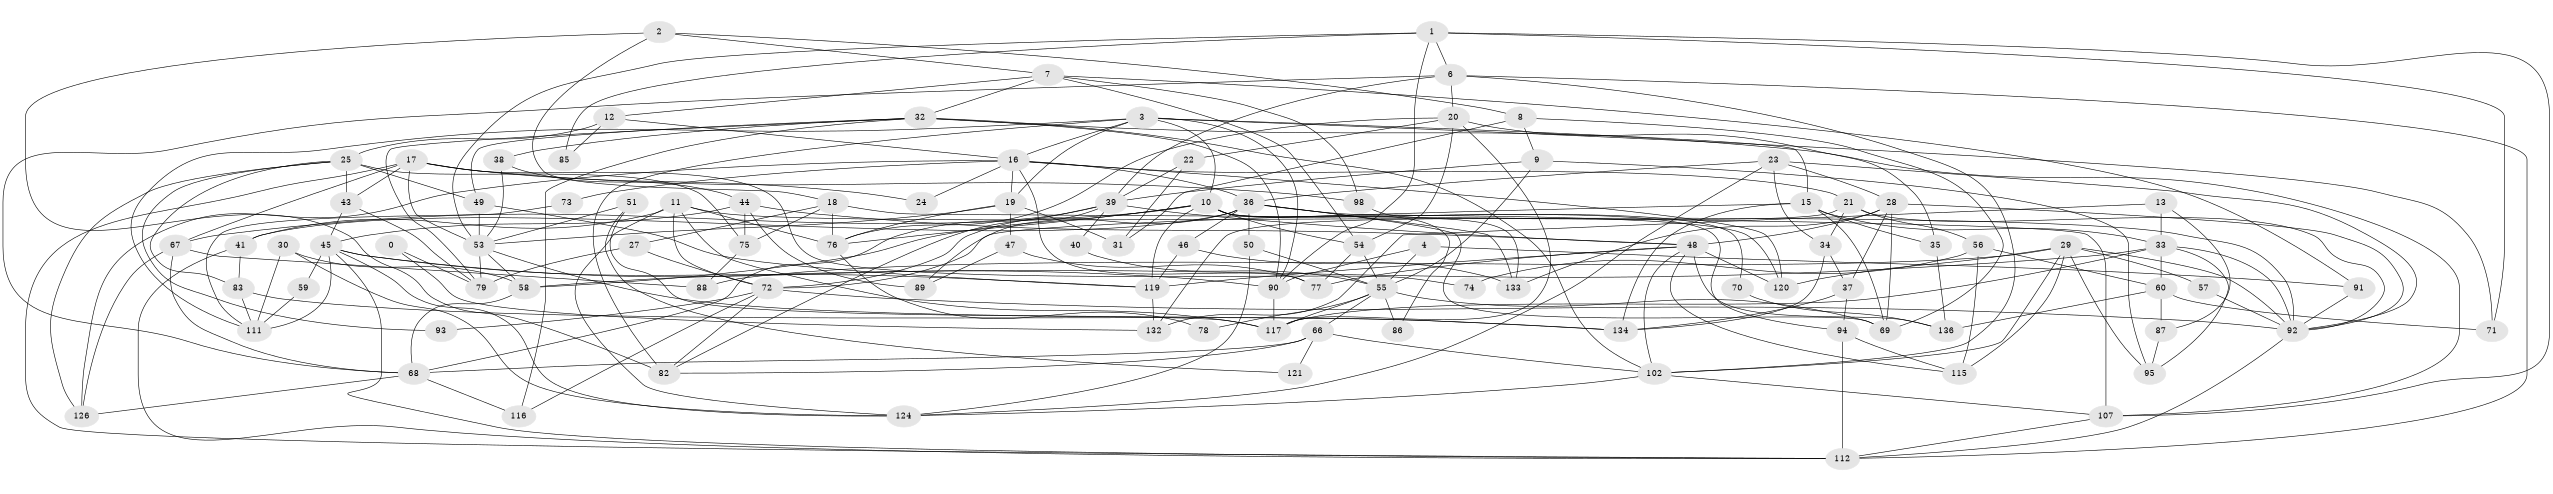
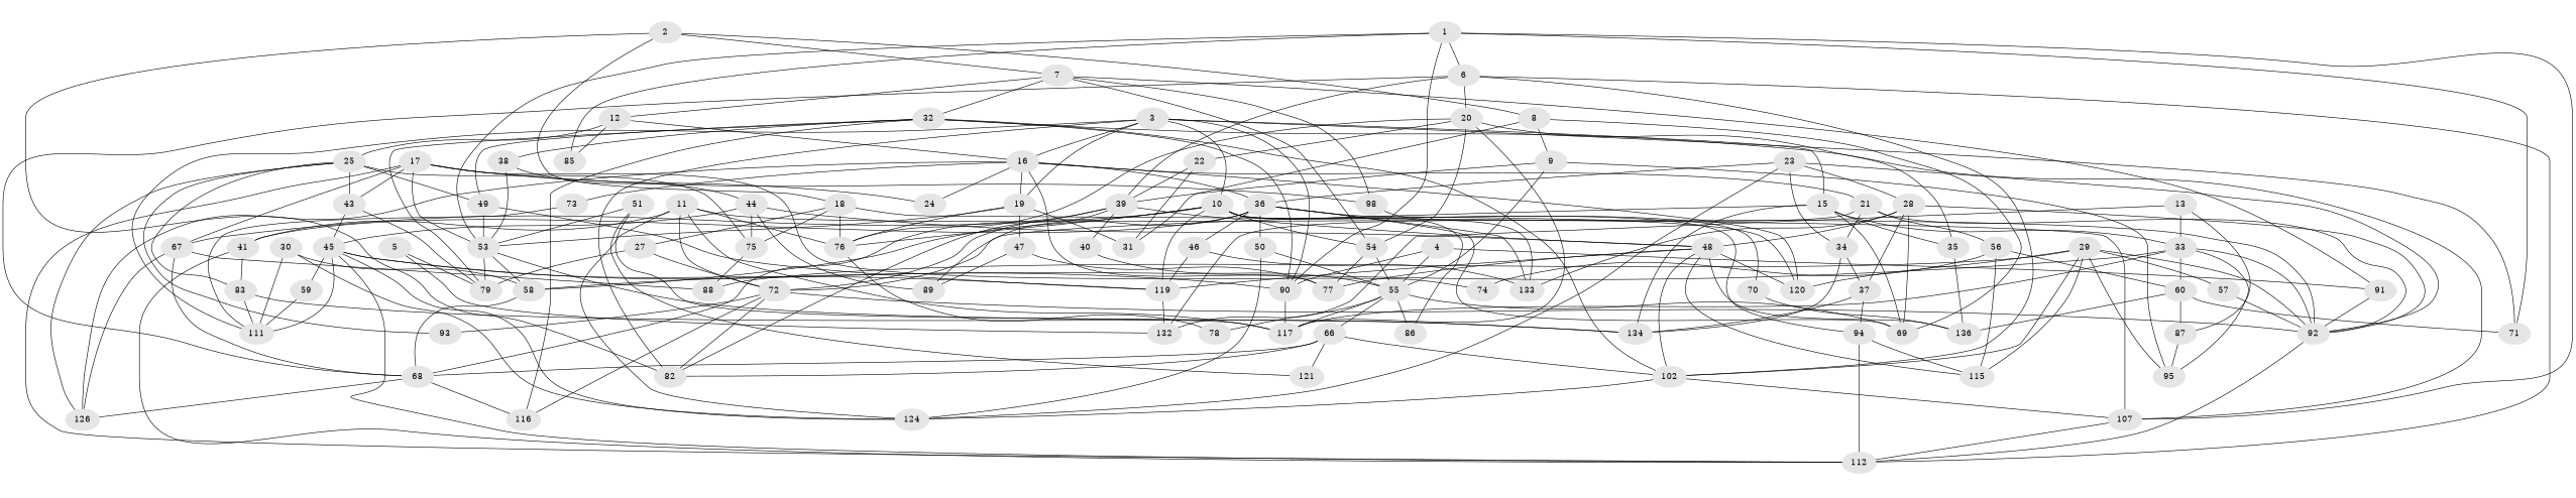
  graph {
    node [color=gray90 style=filled]
    1 [super="+139"]
    6 [super="+14"]
    53 [super="+131"]
    71
    85
    90 [super="+105"]
    107
    20
    39 [super="+125"]
    68
    102 [super="+118"]
    112 [super="+113"]
    79 [super="+99"]
    58 [super="+101"]
    134
    117 [super="+140"]
    2
    7
    8 [super="+81"]
    18 [super="+42"]
    82
    91
    12 [super="+108"]
    32 [super="+100"]
    54 [super="+110"]
    98
    9 [super="+65"]
    31
    69 [super="+104"]
    76 [super="+143"]
    27 [super="+106"]
    75
    3 [super="+64"]
    10 [super="+26"]
    15 [super="+109"]
    16 [super="+61"]
    19
    111 [super="+141"]
    67 [super="+129"]
    70
    86
    94 [super="+114"]
    119
    72 [super="+80"]
    33 [super="+63"]
    35
    21
    24
    36 [super="+127"]
    73
    77
    120
    126
    47
    55 [super="+137"]
    66 [super="+97"]
    78
    4
    92 [super="+138"]
-   5 [label=0]
+   5
    132
    22
    48 [super="+103"]
    40
    89
    116
    124 [super="+130"]
    25 [super="+96"]
    49
    38
    133
    95
    88
    136
    115
    41 [super="+128"]
    83
    11
    93
    43
    60 [super="+84"]
    13
    87
    34 [super="+123"]
    56
    46
    50
    17 [super="+142"]
    74
    45 [super="+122"]
    37
    28 [super="+52"]
    23
    29 [super="+135"]
    57
    30
    44 [super="+62"]
    59
    51
    121
    1 -- 6
    1 -- 53
    1 -- 71
    1 -- 85
    1 -- 90
    1 -- 107
    6 -- 20
    6 -- 39
    6 -- 68
    6 -- 102
    6 -- 112
    53 -- 79
    53 -- 58
    53 -- 134
    90 -- 117
    107 -- 112
    20 -- 117
    20 -- 54
    20 -- 76
    20 -- 35
    20 -- 22
    39 -- 68
    39 -- 82
    39 -- 48
    39 -- 40
    39 -- 89
    68 -- 126
    68 -- 116
    102 -- 107
    102 -- 124
    58 -- 68
    2 -- 7
    2 -- 8
    2 -- 18
    2 -- 82
    7 -- 91
    7 -- 12
    7 -- 32
    7 -- 54
    7 -- 98
    8 -- 9
    8 -- 31
    8 -- 69
    18 -- 107
    18 -- 76
    18 -- 27
    18 -- 75
    91 -- 92
    12 -- 85
    12 -- 16
    12 -- 25 [weight=2]
    32 -- 90
    32 -- 107
    32 -- 102
    32 -- 79
    32 -- 116
    32 -- 49
    32 -- 38
    54 -- 77
    54 -- 55
    98 -- 133
    9 -- 39
    9 -- 55
    9 -- 95
    76 -- 78
    27 -- 79
    27 -- 72
    75 -- 88
    3 -- 71
    3 -- 90
    3 -- 82
    3 -- 10
    3 -- 15
    3 -- 16
    3 -- 19
    3 -- 111
    10 -- 58
    10 -- 54
    10 -- 76
    10 -- 67
    10 -- 70
    10 -- 86
    10 -- 94
    10 -- 119
    15 -- 134
    15 -- 69
    15 -- 72
    15 -- 33
    15 -- 35
    16 -- 19
    16 -- 21
    16 -- 24
    16 -- 36
    16 -- 73
    16 -- 77
    16 -- 120
    16 -- 126
    19 -- 53
    19 -- 31
    19 -- 76
    19 -- 47
    67 -- 68
    67 -- 126
    67 -- 88
    70 -- 136
    94 -- 112
    94 -- 115
    119 -- 132
    72 -- 82
    72 -- 92
    72 -- 116
    72 -- 93
    33 -- 58
    33 -- 117
    33 -- 92
    33 -- 95
    33 -- 60
    35 -- 136
    21 -- 92
    21 -- 132
    21 -- 34
    21 -- 56
    36 -- 69
    36 -- 72
    36 -- 120
    36 -- 133
    36 -- 41 [weight=2]
    36 -- 46
    36 -- 50
    73 -- 111
    47 -- 77
    47 -- 89
    55 -- 117
    55 -- 69
    55 -- 86
    55 -- 66
    55 -- 78
    66 -- 68
    66 -- 102
    66 -- 82
    66 -- 121
    4 -- 90
    4 -- 91
    4 -- 55
    92 -- 112
    5 -- 79
    5 -- 132
    22 -- 39
    22 -- 31
    48 -- 102
    48 -- 119
    48 -- 77
    48 -- 120
    48 -- 136
    48 -- 115
    40 -- 55
    25 -- 75
    25 -- 126
    25 -- 49
    25 -- 83
    25 -- 93
    25 -- 43
    49 -- 53
    49 -- 119
    38 -- 53
    38 -- 44
    41 -- 112
    41 -- 83
    83 -- 134
    83 -- 111
    11 -- 117
    11 -- 76
    11 -- 72
    11 -- 92
    11 -- 124
    11 -- 41
    43 -- 79
    43 -- 45
    60 -- 71
    60 -- 136
    60 -- 87
    13 -- 33
    13 -- 132
    13 -- 87
    87 -- 95
    34 -- 134
    34 -- 37
    56 -- 115
    56 -- 60
    56 -- 74
    46 -- 119
    46 -- 133
    50 -- 55
    50 -- 124
    17 -- 53
    17 -- 112
    17 -- 98
    17 -- 67
    17 -- 24
    17 -- 43
    17 -- 74
    45 -- 90
    45 -- 112
    45 -- 111
    45 -- 119
    45 -- 124
    45 -- 59
    37 -- 134
    37 -- 94
    28 -- 69
    28 -- 92
    28 -- 48
    28 -- 133
    28 -- 37
    23 -- 36
    23 -- 92
    23 -- 124
    23 -- 34
    23 -- 28
    29 -- 102
    29 -- 120
    29 -- 92
    29 -- 95
    29 -- 88
    29 -- 115
    29 -- 57
    57 -- 92
    30 -- 58
    30 -- 111
    30 -- 124
    44 -- 75
    44 -- 48
    44 -- 89
    44 -- 45
    59 -- 111
    51 -- 53
    51 -- 117
    51 -- 121
  }
